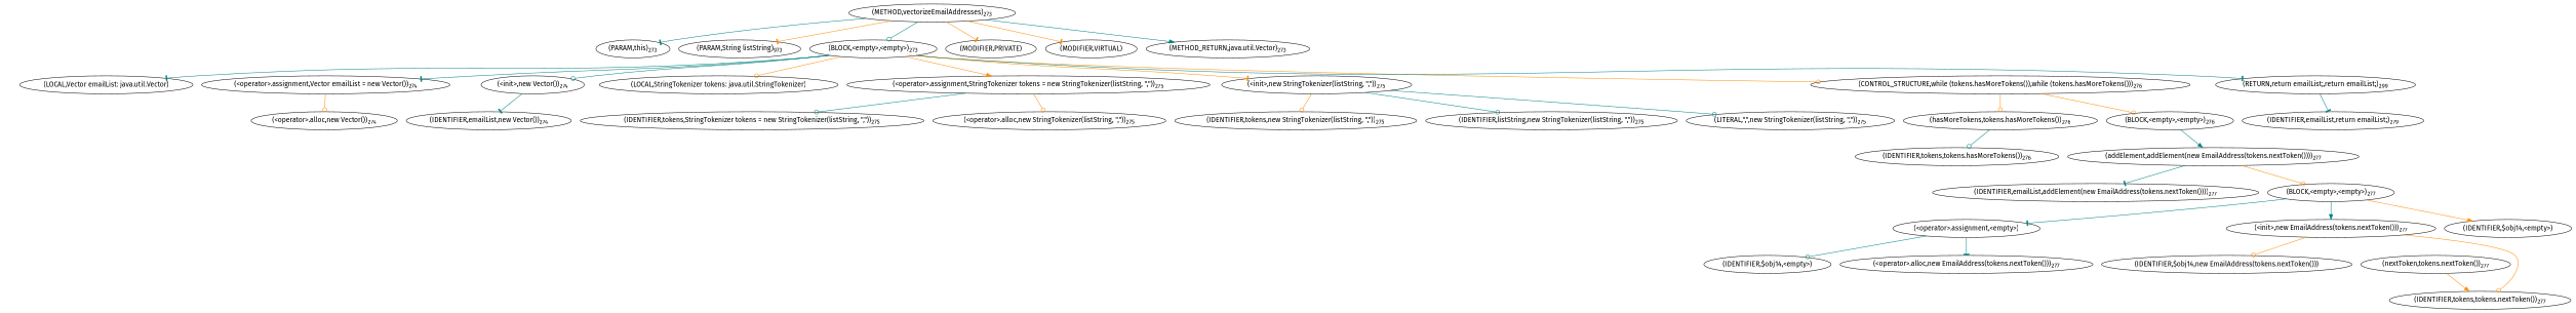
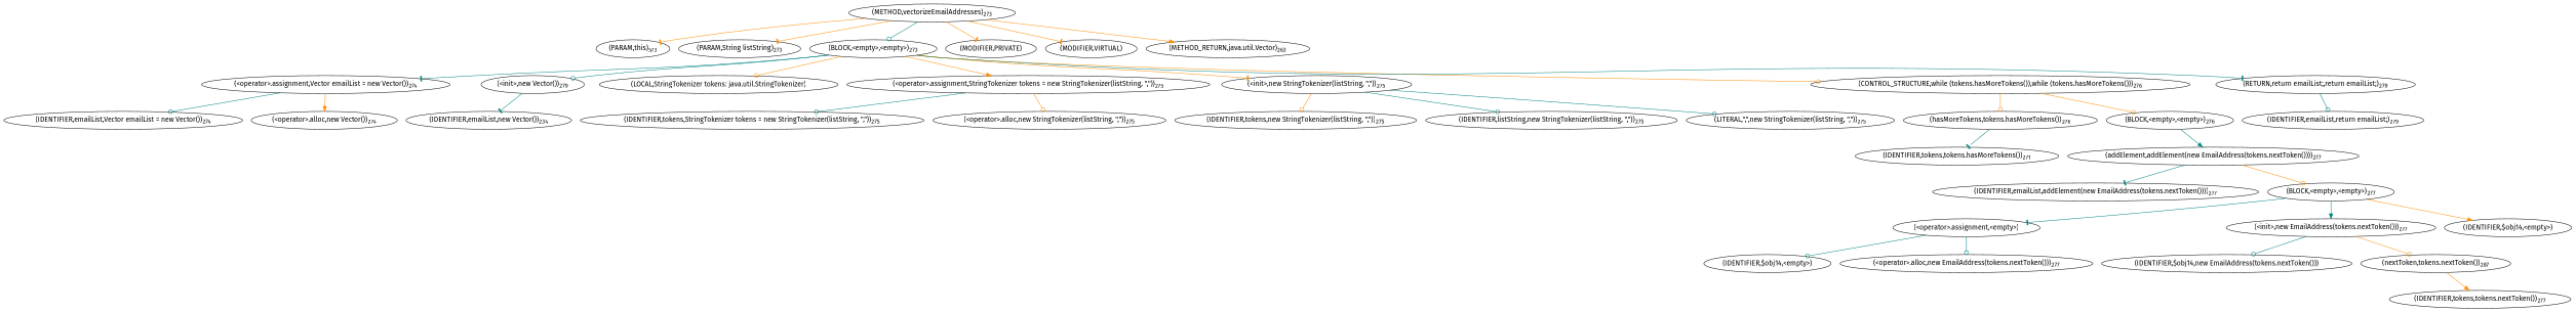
  digraph {
    fontname="Fira Sans"
    node [fontname="Fira Sans"]
    edge [arrowhead=odot color=teal fontname="Fira Sans"]
    n1 [label=<(METHOD,vectorizeEmailAddresses)<SUB>273</SUB>>]
-   n2 [label=<(PARAM,this)<SUB>273</SUB>>]
-   n3 [label=<(PARAM,String listString)<SUB>973</SUB>>]
+   n2 [label=<(PARAM,this)<SUB>573</SUB>>]
+   n3 [label=<(PARAM,String listString)<SUB>273</SUB>>]
    n4 [label=<(BLOCK,&lt;empty&gt;,&lt;empty&gt;)<SUB>273</SUB>>]
    n5 [label=<(MODIFIER,PRIVATE)>]
    n6 [label=<(MODIFIER,VIRTUAL)>]
-   n7 [label=<(METHOD_RETURN,java.util.Vector)<SUB>273</SUB>>]
-   n8 [label=<(LOCAL,Vector emailList: java.util.Vector)>]
+   n7 [label=<(METHOD_RETURN,java.util.Vector)<SUB>263</SUB>>]
    n9 [label=<(&lt;operator&gt;.assignment,Vector emailList = new Vector())<SUB>274</SUB>>]
-   n10 [label=<(&lt;init&gt;,new Vector())<SUB>274</SUB>>]
+   n10 [label=<(&lt;init&gt;,new Vector())<SUB>279</SUB>>]
    n11 [label=<(LOCAL,StringTokenizer tokens: java.util.StringTokenizer)>]
    n12 [label=<(&lt;operator&gt;.assignment,StringTokenizer tokens = new StringTokenizer(listString, &quot;,&quot;))<SUB>275</SUB>>]
    n13 [label=<(&lt;init&gt;,new StringTokenizer(listString, &quot;,&quot;))<SUB>275</SUB>>]
    n14 [label=<(CONTROL_STRUCTURE,while (tokens.hasMoreTokens()),while (tokens.hasMoreTokens()))<SUB>276</SUB>>]
-   n15 [label=<(RETURN,return emailList;,return emailList;)<SUB>299</SUB>>]
+   n15 [label=<(RETURN,return emailList;,return emailList;)<SUB>279</SUB>>]
+   n16 [label=<(IDENTIFIER,emailList,Vector emailList = new Vector())<SUB>274</SUB>>]
    n17 [label=<(&lt;operator&gt;.alloc,new Vector())<SUB>274</SUB>>]
-   n18 [label=<(IDENTIFIER,emailList,new Vector())<SUB>274</SUB>>]
+   n18 [label=<(IDENTIFIER,emailList,new Vector())<SUB>234</SUB>>]
    n19 [label=<(IDENTIFIER,tokens,StringTokenizer tokens = new StringTokenizer(listString, &quot;,&quot;))<SUB>275</SUB>>]
    n20 [label=<(&lt;operator&gt;.alloc,new StringTokenizer(listString, &quot;,&quot;))<SUB>275</SUB>>]
    n21 [label=<(IDENTIFIER,tokens,new StringTokenizer(listString, &quot;,&quot;))<SUB>275</SUB>>]
    n22 [label=<(IDENTIFIER,listString,new StringTokenizer(listString, &quot;,&quot;))<SUB>275</SUB>>]
    n23 [label=<(LITERAL,&quot;,&quot;,new StringTokenizer(listString, &quot;,&quot;))<SUB>275</SUB>>]
    n24 [label=<(hasMoreTokens,tokens.hasMoreTokens())<SUB>276</SUB>>]
    n25 [label=<(BLOCK,&lt;empty&gt;,&lt;empty&gt;)<SUB>276</SUB>>]
    n26 [label=<(IDENTIFIER,emailList,return emailList;)<SUB>279</SUB>>]
-   n27 [label=<(IDENTIFIER,tokens,tokens.hasMoreTokens())<SUB>276</SUB>>]
+   n27 [label=<(IDENTIFIER,tokens,tokens.hasMoreTokens())<SUB>271</SUB>>]
    n28 [label=<(addElement,addElement(new EmailAddress(tokens.nextToken())))<SUB>277</SUB>>]
    n29 [label=<(IDENTIFIER,emailList,addElement(new EmailAddress(tokens.nextToken())))<SUB>277</SUB>>]
    n30 [label=<(BLOCK,&lt;empty&gt;,&lt;empty&gt;)<SUB>277</SUB>>]
    n31 [label=<(&lt;operator&gt;.assignment,&lt;empty&gt;)>]
    n32 [label=<(&lt;init&gt;,new EmailAddress(tokens.nextToken()))<SUB>277</SUB>>]
    n33 [label=<(IDENTIFIER,$obj14,&lt;empty&gt;)>]
    n34 [label=<(IDENTIFIER,$obj14,&lt;empty&gt;)>]
    n35 [label=<(&lt;operator&gt;.alloc,new EmailAddress(tokens.nextToken()))<SUB>277</SUB>>]
    n36 [label=<(IDENTIFIER,$obj14,new EmailAddress(tokens.nextToken()))>]
-   n37 [label=<(nextToken,tokens.nextToken())<SUB>277</SUB>>]
+   n37 [label=<(nextToken,tokens.nextToken())<SUB>287</SUB>>]
    n38 [label=<(IDENTIFIER,tokens,tokens.nextToken())<SUB>277</SUB>>]
-   n1 -> n2 [arrowhead=tee]
+   n1 -> n2 [arrowhead=tee color=darkorange]
    n1 -> n3 [arrowhead=tee color=darkorange]
    n1 -> n4
    n1 -> n5 [arrowhead=tee color=darkorange]
    n1 -> n6 [arrowhead=tee color=darkorange]
-   n1 -> n7 [arrowhead=normal]
-   n4 -> n8 [arrowhead=tee]
+   n1 -> n7 [arrowhead=normal color=darkorange]
    n4 -> n9 [arrowhead=tee]
    n4 -> n10
    n4 -> n11 [color=darkorange]
    n4 -> n12 [arrowhead=normal color=darkorange]
    n4 -> n13 [arrowhead=tee color=darkorange]
    n4 -> n14 [color=darkorange]
    n4 -> n15 [arrowhead=tee]
-   n9 -> n17 [color=darkorange]
+   n9 -> n16
+   n9 -> n17 [arrowhead=normal color=darkorange]
    n10 -> n18 [arrowhead=tee]
    n12 -> n19
    n12 -> n20 [color=darkorange]
    n13 -> n21 [color=darkorange]
    n13 -> n22
    n13 -> n23
    n14 -> n24 [color=darkorange]
    n14 -> n25 [color=darkorange]
-   n15 -> n26 [arrowhead=tee]
-   n24 -> n27
+   n15 -> n26
+   n24 -> n27 [arrowhead=tee]
    n25 -> n28 [arrowhead=normal]
    n28 -> n29 [arrowhead=tee]
    n28 -> n30 [color=darkorange]
    n30 -> n31 [arrowhead=tee]
    n30 -> n32 [arrowhead=normal]
    n30 -> n33 [arrowhead=normal color=darkorange]
    n31 -> n34
-   n31 -> n35 [arrowhead=tee]
-   n32 -> n36 [color=darkorange]
-   n32 -> n38 [color=darkorange]
+   n31 -> n35
+   n32 -> n36
+   n32 -> n37 [color=darkorange]
    n37 -> n38 [arrowhead=normal color=darkorange]
  }
